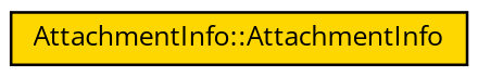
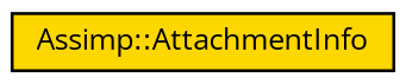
  digraph {
    rankdir=LR
    fontname="Open Sans"
-   n1 [color=black fillcolor=gold fontname="Open Sans" fontsize=10 height=0.2 label="AttachmentInfo::AttachmentInfo" shape=record style=filled width=0.4]
+   n1 [color=black fillcolor=gold fontname="Open Sans" fontsize=10 height=0.2 label="Assimp::AttachmentInfo" shape=record style=filled width=0.4]
  }
